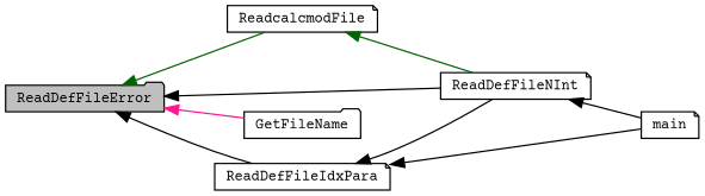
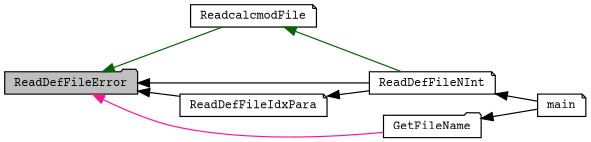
  digraph {
    fontname="Courier Prime"
    rankdir=LR
    node [color=black fillcolor=white fontname="Courier Prime" fontsize=10 shape=note style=filled]
    edge [color=black dir=back fontname="Courier Prime" fontsize=10 labelfontname=Helvetica labelfontsize=10 style=solid]
    n1 [fillcolor=grey75 fontcolor=black height=0.2 label=ReadDefFileError shape=folder width=0.4]
    n2 [height=0.2 label=ReadcalcmodFile width=0.4]
    n3 [height=0.2 label=ReadDefFileNInt width=0.4]
    n4 [height=0.2 label=GetFileName shape=folder width=0.4]
    n5 [height=0.2 label=ReadDefFileIdxPara width=0.4]
    n6 [height=0.2 label=main width=0.4]
    n1 -> n2 [color=darkgreen]
    n1 -> n3
    n1 -> n4 [color=deeppink]
    n1 -> n5
    n2 -> n3 [color=darkgreen]
    n3 -> n6
    n5 -> n3
-   n5 -> n6
+   n4 -> n6
  }
